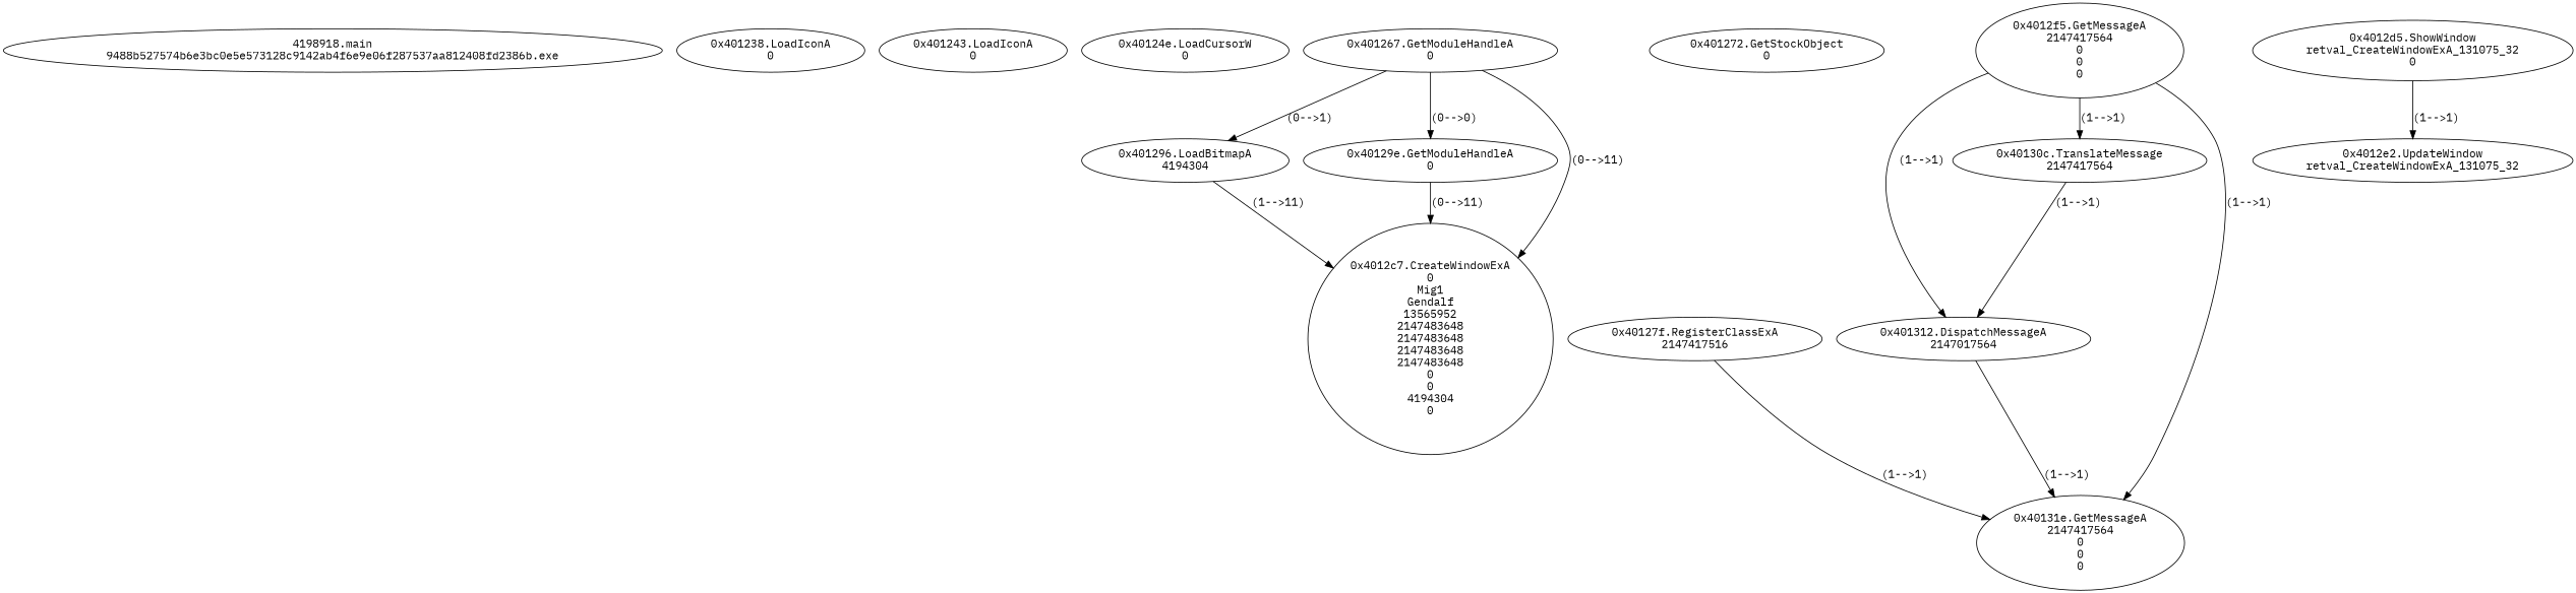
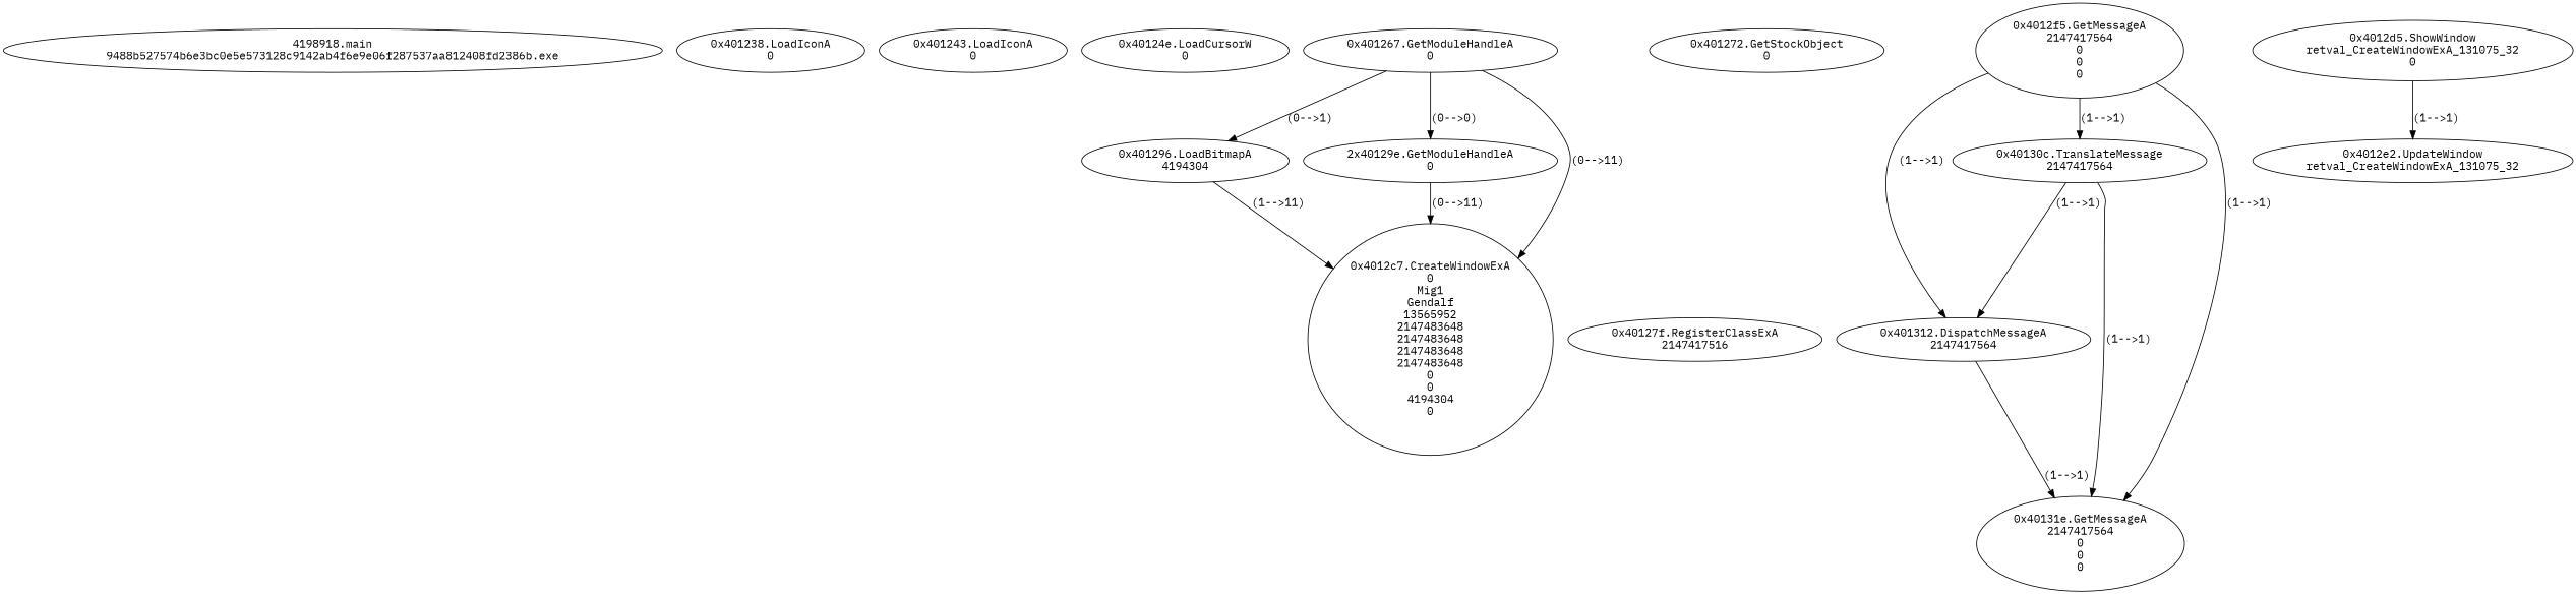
  digraph {
    fontname="IBM Plex Mono"
    node [fontname="IBM Plex Mono"]
    edge [fontname="IBM Plex Mono"]
    n1 [label="4198918.main\n9488b527574b6e3bc0e5e573128c9142ab4f6e9e06f287537aa812408fd2386b.exe"]
    n2 [label="0x401238.LoadIconA\n0\n"]
    n3 [label="0x401243.LoadIconA\n0\n"]
    n4 [label="0x40124e.LoadCursorW\n0\n"]
    n5 [label="0x401267.GetModuleHandleA\n0"]
    n6 [label="0x401296.LoadBitmapA\n4194304\n"]
-   n7 [label="0x40129e.GetModuleHandleA\n0"]
+   n7 [label="2x40129e.GetModuleHandleA\n0"]
    n8 [label="0x4012c7.CreateWindowExA\n0\nMig1\nGendalf\n13565952\n2147483648\n2147483648\n2147483648\n2147483648\n0\n0\n4194304\n0"]
    n9 [label="0x401272.GetStockObject\n0"]
    n10 [label="0x40127f.RegisterClassExA\n2147417516"]
    n11 [label="0x4012d5.ShowWindow\nretval_CreateWindowExA_131075_32\n0"]
    n12 [label="0x4012e2.UpdateWindow\nretval_CreateWindowExA_131075_32"]
    n13 [label="0x4012f5.GetMessageA\n2147417564\n0\n0\n0"]
    n14 [label="0x40130c.TranslateMessage\n2147417564"]
-   n15 [label="0x401312.DispatchMessageA\n2147017564"]
+   n15 [label="0x401312.DispatchMessageA\n2147417564"]
    n16 [label="0x40131e.GetMessageA\n2147417564\n0\n0\n0"]
    n5 -> n6 [label="(0-->1)"]
    n5 -> n7 [label="(0-->0)"]
    n5 -> n8 [label="(0-->11)"]
    n6 -> n8 [label="(1-->11)"]
    n7 -> n8 [label="(0-->11)"]
    n11 -> n12 [label="(1-->1)"]
    n13 -> n14 [label="(1-->1)"]
    n13 -> n15 [label="(1-->1)"]
    n13 -> n16 [label="(1-->1)"]
    n14 -> n15 [label="(1-->1)"]
-   n10 -> n16 [label="(1-->1)"]
+   n14 -> n16 [label="(1-->1)"]
    n15 -> n16 [label="(1-->1)"]
  }
